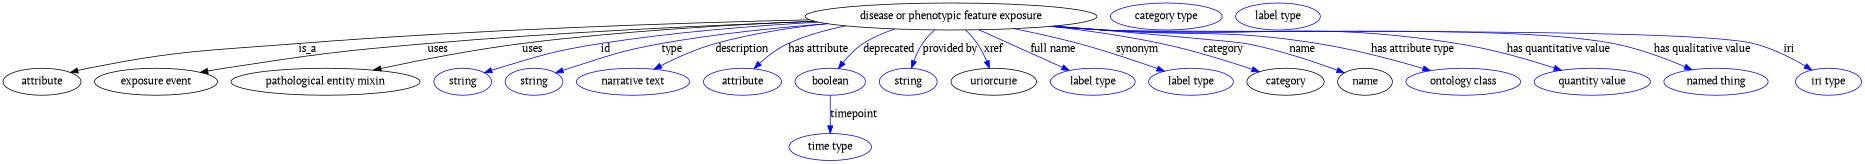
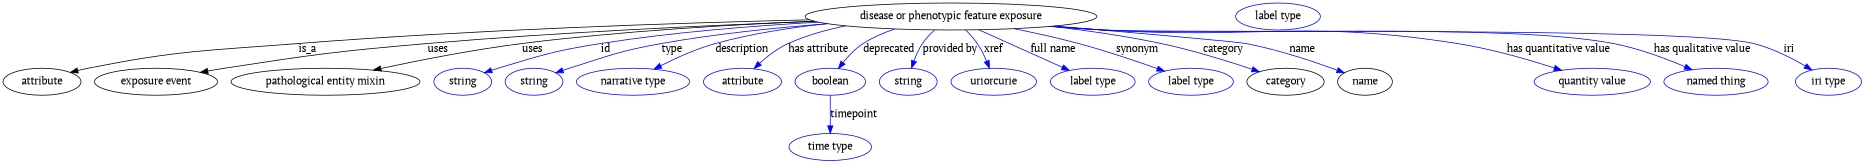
  digraph {
    fontname="PT Serif"
    node [fontname="PT Serif" color=blue]
    edge [fontname="PT Serif" color=blue style=solid]
    n1 [height=0.5 label="disease or phenotypic feature exposure" width=5.3981 color=""]
    attribute [height=0.5 width=1.4443 color=""]
    "exposure event" [height=0.5 width=2.2748 color=""]
    "pathological entity mixin" [height=0.5 width=3.5025 color=""]
    n5 [height=0.5 label=string width=1.0652]
    n6 [height=0.5 label=string width=1.0652]
-   n7 [height=0.5 label="narrative text" width=2.0943]
+   n7 [height=0.5 label="narrative type" width=2.0943]
    n8 [height=0.5 label=attribute width=1.4443]
    n9 [height=0.5 label=boolean width=1.2999]
    n10 [height=0.5 label=string width=1.0652]
-   n11 [color=black height=0.5 label=uriorcurie width=1.5887]
+   n11 [height=0.5 label=uriorcurie width=1.5887]
    n12 [height=0.5 label="label type" width=1.5707]
    n13 [height=0.5 label="label type" width=1.5707]
    category [height=0.5 width=1.4263 color=""]
    name [height=0.5 width=1.011 color=""]
-   n16 [height=0.5 label="ontology class" width=2.1304]
    n17 [height=0.5 label="quantity value" width=2.1484]
    n18 [height=0.5 label="named thing" width=1.9318]
    n19 [height=0.5 label="iri type" width=1.2277]
    n20 [height=0.5 label="time type" width=1.5346]
-   n21 [height=0.5 label="category type" width=2.0762]
    n22 [height=0.5 label="label type" width=1.5707]
    n1 -> attribute [label=is_a color="" style=""]
    n1 -> "exposure event" [label=uses color="" style=""]
    n1 -> "pathological entity mixin" [label=uses color="" style=""]
    n1 -> n5 [label=id]
    n1 -> n6 [label=type]
    n1 -> n7 [label=description]
    n1 -> n8 [label="has attribute"]
    n1 -> n9 [label=deprecated]
    n1 -> n10 [label="provided by"]
    n1 -> n11 [label=xref]
    n1 -> n12 [label="full name"]
    n1 -> n13 [label=synonym]
    n1 -> category [label=category]
    n1 -> name [label=name]
-   n1 -> n16 [label="has attribute type"]
    n1 -> n17 [label="has quantitative value"]
    n1 -> n18 [label="has qualitative value"]
    n1 -> n19 [label=iri]
    n9 -> n20 [label=timepoint]
  }
